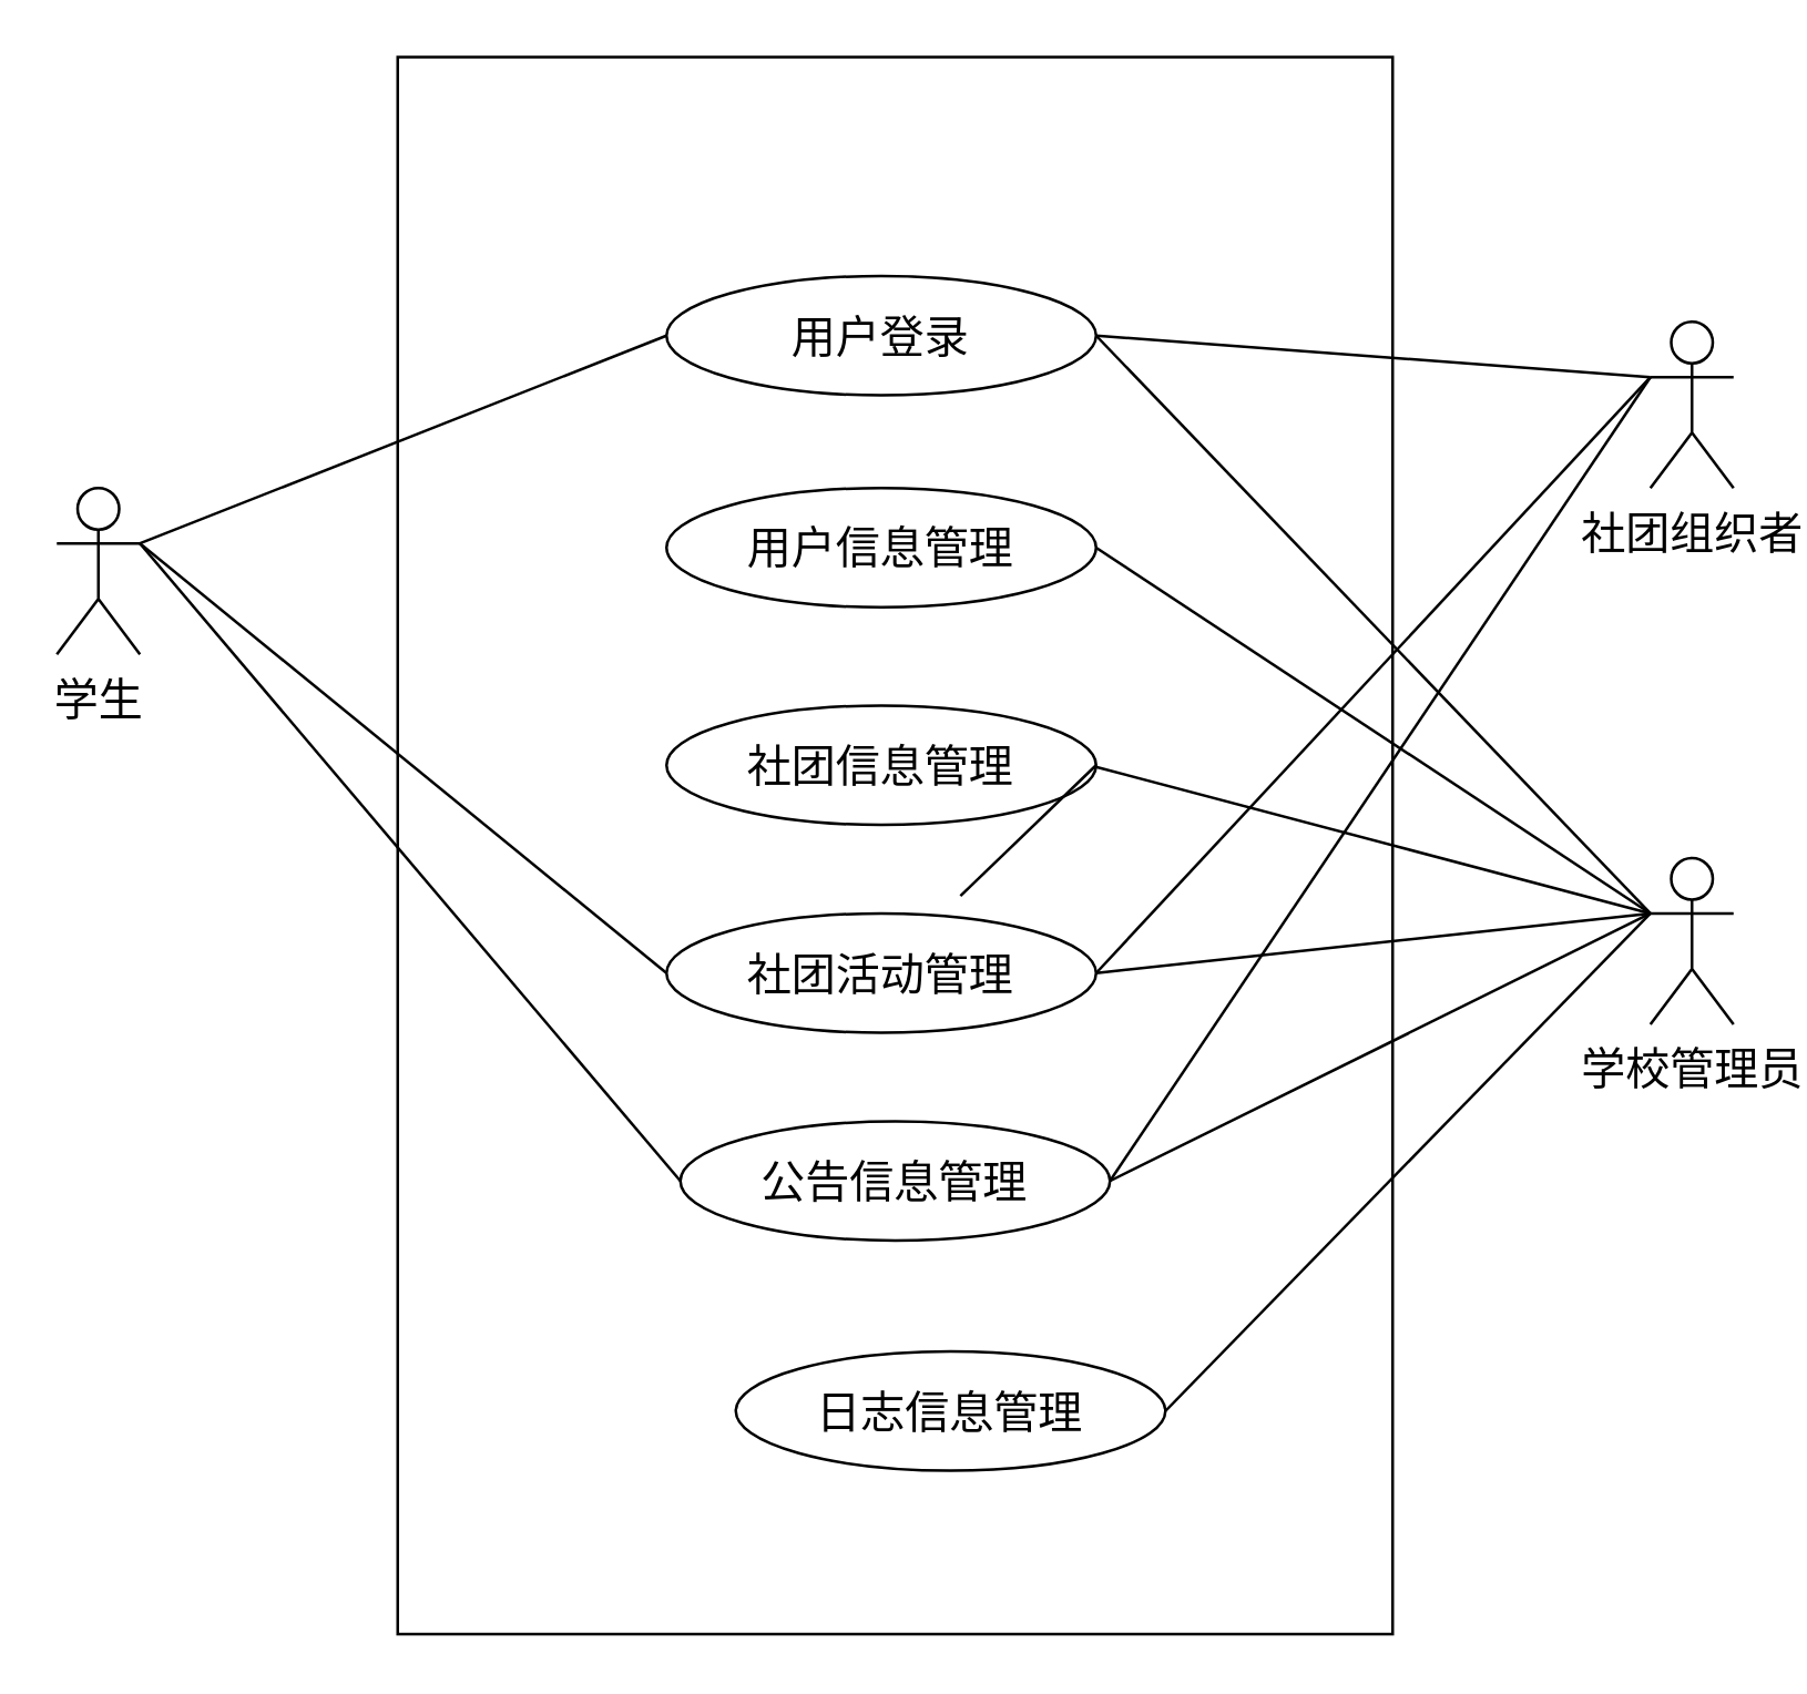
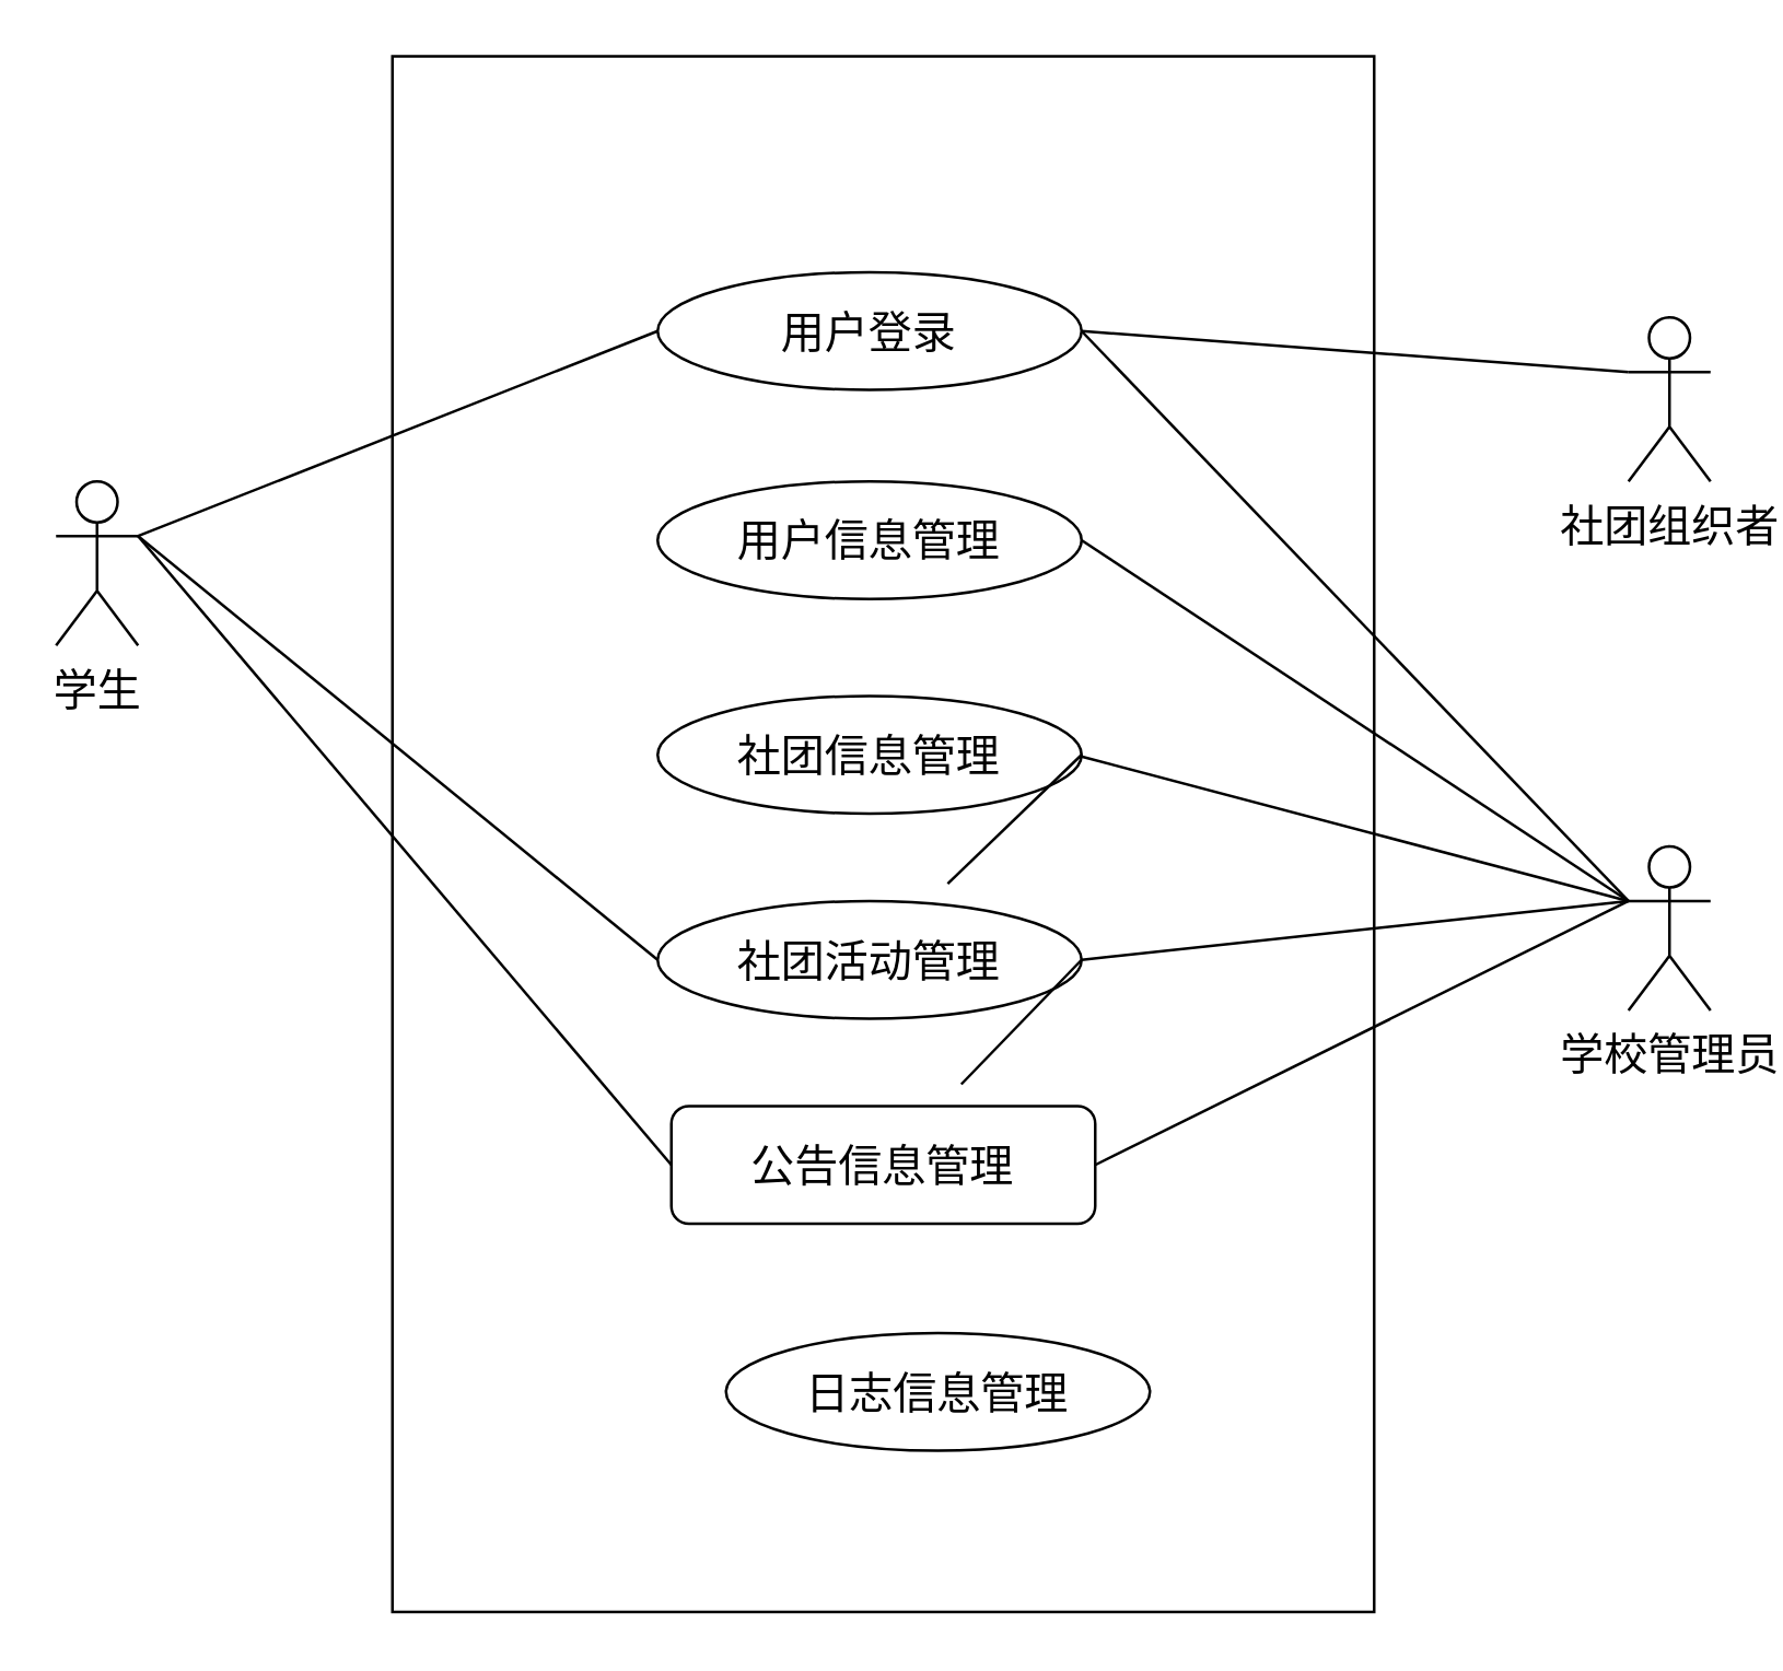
  <mxCell id="0" />
  <mxCell id="1" parent="0" />
  <mxCell id="2" value="&lt;font style=&quot;font-size: 16px;&quot;&gt;社团组织者&lt;/font&gt;" style="shape=umlActor;html=1;verticalLabelPosition=bottom;verticalAlign=top;align=center;fontFamily=Architects Daughter;fontSource=https%3A%2F%2Ffonts.googleapis.com%2Fcss%3Ffamily%3DArchitects%2BDaughter;" parent="1" vertex="1"><mxGeometry x="595" y="115.5" width="30" height="60" as="geometry" /></mxCell>
  <mxCell id="3" value="&lt;font style=&quot;font-size: 16px;&quot;&gt;学校管理员&lt;/font&gt;" style="shape=umlActor;html=1;verticalLabelPosition=bottom;verticalAlign=top;align=center;fontFamily=Architects Daughter;fontSource=https%3A%2F%2Ffonts.googleapis.com%2Fcss%3Ffamily%3DArchitects%2BDaughter;" parent="1" vertex="1"><mxGeometry x="595" y="309" width="30" height="60" as="geometry" /></mxCell>
  <mxCell id="4" value="" style="rounded=0;whiteSpace=wrap;html=1;fontFamily=Architects Daughter;fontSource=https%3A%2F%2Ffonts.googleapis.com%2Fcss%3Ffamily%3DArchitects%2BDaughter;" parent="1" vertex="1"><mxGeometry x="143" y="20" width="359" height="569" as="geometry" /></mxCell>
  <mxCell id="5" value="&lt;font style=&quot;font-size: 16px;&quot;&gt;用户登录&lt;/font&gt;" style="ellipse;whiteSpace=wrap;html=1;fontFamily=Architects Daughter;fontSource=https%3A%2F%2Ffonts.googleapis.com%2Fcss%3Ffamily%3DArchitects%2BDaughter;" parent="1" vertex="1"><mxGeometry x="240" y="99" width="155" height="43" as="geometry" /></mxCell>
  <mxCell id="6" value="&lt;font style=&quot;font-size: 16px;&quot;&gt;用户信息管理&lt;/font&gt;" style="ellipse;whiteSpace=wrap;html=1;fontFamily=Architects Daughter;fontSource=https%3A%2F%2Ffonts.googleapis.com%2Fcss%3Ffamily%3DArchitects%2BDaughter;" parent="1" vertex="1"><mxGeometry x="240" y="175.5" width="155" height="43" as="geometry" /></mxCell>
  <mxCell id="7" value="&lt;font style=&quot;font-size: 16px;&quot;&gt;社团信息管理&lt;/font&gt;" style="ellipse;whiteSpace=wrap;html=1;fontFamily=Architects Daughter;fontSource=https%3A%2F%2Ffonts.googleapis.com%2Fcss%3Ffamily%3DArchitects%2BDaughter;" parent="1" vertex="1"><mxGeometry x="240" y="254" width="155" height="43" as="geometry" /></mxCell>
  <mxCell id="8" value="&lt;font style=&quot;font-size: 16px;&quot;&gt;社团活动管理&lt;/font&gt;" style="ellipse;whiteSpace=wrap;html=1;fontFamily=Architects Daughter;fontSource=https%3A%2F%2Ffonts.googleapis.com%2Fcss%3Ffamily%3DArchitects%2BDaughter;" parent="1" vertex="1"><mxGeometry x="240" y="329" width="155" height="43" as="geometry" /></mxCell>
- <mxCell id="9" value="&lt;font style=&quot;font-size: 16px;&quot;&gt;公告信息管理&lt;/font&gt;" style="ellipse;whiteSpace=wrap;html=1;fontFamily=Architects Daughter;fontSource=https%3A%2F%2Ffonts.googleapis.com%2Fcss%3Ffamily%3DArchitects%2BDaughter;" parent="1" vertex="1"><mxGeometry x="245" y="404" width="155" height="43" as="geometry" /></mxCell>
+ <mxCell id="9" value="&lt;font style=&quot;font-size: 16px;&quot;&gt;公告信息管理&lt;/font&gt;" style="whiteSpace=wrap;html=1;fontFamily=Architects Daughter;fontSource=https%3A%2F%2Ffonts.googleapis.com%2Fcss%3Ffamily%3DArchitects%2BDaughter;rounded=1;" parent="1" vertex="1"><mxGeometry x="245" y="404" width="155" height="43" as="geometry" /></mxCell>
  <mxCell id="10" value="&lt;font style=&quot;font-size: 16px;&quot;&gt;学生&lt;/font&gt;" style="shape=umlActor;html=1;verticalLabelPosition=bottom;verticalAlign=top;align=center;fontFamily=Architects Daughter;fontSource=https%3A%2F%2Ffonts.googleapis.com%2Fcss%3Ffamily%3DArchitects%2BDaughter;" parent="1" vertex="1"><mxGeometry x="20" y="175.5" width="30" height="60" as="geometry" /></mxCell>
  <mxCell id="11" value="" style="endArrow=none;html=1;rounded=0;fontFamily=Architects Daughter;fontSource=https%3A%2F%2Ffonts.googleapis.com%2Fcss%3Ffamily%3DArchitects%2BDaughter;fontSize=16;startSize=14;endSize=14;sourcePerimeterSpacing=8;targetPerimeterSpacing=8;curved=1;exitX=1;exitY=0.333;exitDx=0;exitDy=0;exitPerimeter=0;entryX=0;entryY=0.5;entryDx=0;entryDy=0;" parent="1" source="10" target="5" edge="1"><mxGeometry width="50" height="50" relative="1" as="geometry"><mxPoint x="60" y="130" as="sourcePoint" /><mxPoint x="231" y="121" as="targetPoint" /></mxGeometry></mxCell>
  <mxCell id="12" value="" style="endArrow=none;html=1;rounded=0;fontFamily=Architects Daughter;fontSource=https%3A%2F%2Ffonts.googleapis.com%2Fcss%3Ffamily%3DArchitects%2BDaughter;fontSize=16;startSize=14;endSize=14;sourcePerimeterSpacing=8;targetPerimeterSpacing=8;curved=1;exitX=1;exitY=0.5;exitDx=0;exitDy=0;" parent="1" source="7" target="8" edge="1"><mxGeometry width="50" height="50" relative="1" as="geometry"><mxPoint x="131" y="263" as="sourcePoint" /><mxPoint x="181" y="213" as="targetPoint" /></mxGeometry></mxCell>
  <mxCell id="13" value="" style="endArrow=none;html=1;rounded=0;fontFamily=Architects Daughter;fontSource=https%3A%2F%2Ffonts.googleapis.com%2Fcss%3Ffamily%3DArchitects%2BDaughter;fontSize=16;startSize=14;endSize=14;sourcePerimeterSpacing=8;targetPerimeterSpacing=8;curved=1;exitX=0;exitY=0.333;exitDx=0;exitDy=0;exitPerimeter=0;entryX=0.997;entryY=0.511;entryDx=0;entryDy=0;entryPerimeter=0;" parent="1" source="3" target="7" edge="1"><mxGeometry width="50" height="50" relative="1" as="geometry"><mxPoint x="131" y="263" as="sourcePoint" /><mxPoint x="397" y="276" as="targetPoint" /></mxGeometry></mxCell>
  <mxCell id="14" value="" style="endArrow=none;html=1;rounded=0;fontFamily=Architects Daughter;fontSource=https%3A%2F%2Ffonts.googleapis.com%2Fcss%3Ffamily%3DArchitects%2BDaughter;fontSize=16;startSize=14;endSize=14;sourcePerimeterSpacing=8;targetPerimeterSpacing=8;curved=1;entryX=0;entryY=0.333;entryDx=0;entryDy=0;entryPerimeter=0;exitX=1;exitY=0.5;exitDx=0;exitDy=0;" parent="1" source="9" target="3" edge="1"><mxGeometry width="50" height="50" relative="1" as="geometry"><mxPoint x="210" y="327" as="sourcePoint" /><mxPoint x="260" y="277" as="targetPoint" /></mxGeometry></mxCell>
  <mxCell id="15" value="" style="endArrow=none;html=1;rounded=0;fontFamily=Architects Daughter;fontSource=https%3A%2F%2Ffonts.googleapis.com%2Fcss%3Ffamily%3DArchitects%2BDaughter;fontSize=16;startSize=14;endSize=14;sourcePerimeterSpacing=8;targetPerimeterSpacing=8;curved=1;entryX=0;entryY=0.333;entryDx=0;entryDy=0;entryPerimeter=0;exitX=1;exitY=0.5;exitDx=0;exitDy=0;" parent="1" source="8" target="3" edge="1"><mxGeometry width="50" height="50" relative="1" as="geometry"><mxPoint x="396" y="352" as="sourcePoint" /><mxPoint x="415" y="335" as="targetPoint" /></mxGeometry></mxCell>
  <mxCell id="16" value="" style="endArrow=none;html=1;rounded=0;fontFamily=Architects Daughter;fontSource=https%3A%2F%2Ffonts.googleapis.com%2Fcss%3Ffamily%3DArchitects%2BDaughter;fontSize=16;startSize=14;endSize=14;sourcePerimeterSpacing=8;targetPerimeterSpacing=8;curved=1;entryX=1;entryY=0.333;entryDx=0;entryDy=0;entryPerimeter=0;exitX=0;exitY=0.5;exitDx=0;exitDy=0;" parent="1" source="8" target="10" edge="1"><mxGeometry width="50" height="50" relative="1" as="geometry"><mxPoint x="229" y="322" as="sourcePoint" /><mxPoint x="279" y="272" as="targetPoint" /></mxGeometry></mxCell>
- <mxCell id="17" value="" style="endArrow=none;html=1;rounded=0;fontFamily=Architects Daughter;fontSource=https%3A%2F%2Ffonts.googleapis.com%2Fcss%3Ffamily%3DArchitects%2BDaughter;fontSize=16;startSize=14;endSize=14;sourcePerimeterSpacing=8;targetPerimeterSpacing=8;curved=1;entryX=0;entryY=0.333;entryDx=0;entryDy=0;entryPerimeter=0;exitX=1;exitY=0.5;exitDx=0;exitDy=0;" parent="1" source="8" target="2" edge="1"><mxGeometry width="50" height="50" relative="1" as="geometry"><mxPoint x="396" y="359" as="sourcePoint" /><mxPoint x="481" y="146" as="targetPoint" /></mxGeometry></mxCell>
+ <mxCell id="17" value="" style="endArrow=none;html=1;rounded=0;fontFamily=Architects Daughter;fontSource=https%3A%2F%2Ffonts.googleapis.com%2Fcss%3Ffamily%3DArchitects%2BDaughter;fontSize=16;startSize=14;endSize=14;sourcePerimeterSpacing=8;targetPerimeterSpacing=8;curved=1;exitX=1;exitY=0.5;exitDx=0;exitDy=0;" parent="1" source="8" target="9" edge="1"><mxGeometry width="50" height="50" relative="1" as="geometry"><mxPoint x="396" y="359" as="sourcePoint" /><mxPoint x="481" y="146" as="targetPoint" /></mxGeometry></mxCell>
  <mxCell id="18" value="" style="endArrow=none;html=1;rounded=0;entryX=0;entryY=0.5;entryDx=0;entryDy=0;exitX=1;exitY=0.333;exitDx=0;exitDy=0;exitPerimeter=0;" edge="1" parent="1" source="10" target="9"><mxGeometry width="50" height="50" relative="1" as="geometry"><mxPoint x="-108" y="391" as="sourcePoint" /><mxPoint x="-58" y="341" as="targetPoint" /></mxGeometry></mxCell>
  <mxCell id="19" value="" style="endArrow=none;html=1;rounded=0;entryX=0;entryY=0.333;entryDx=0;entryDy=0;entryPerimeter=0;exitX=1;exitY=0.5;exitDx=0;exitDy=0;" edge="1" parent="1" source="5" target="2"><mxGeometry width="50" height="50" relative="1" as="geometry"><mxPoint x="449" y="153" as="sourcePoint" /><mxPoint x="499" y="103" as="targetPoint" /></mxGeometry></mxCell>
- <mxCell id="20" value="" style="endArrow=none;html=1;rounded=0;entryX=0;entryY=0.333;entryDx=0;entryDy=0;entryPerimeter=0;exitX=1;exitY=0.5;exitDx=0;exitDy=0;" edge="1" parent="1" source="9" target="2"><mxGeometry width="50" height="50" relative="1" as="geometry"><mxPoint x="562" y="318" as="sourcePoint" /><mxPoint x="612" y="268" as="targetPoint" /></mxGeometry></mxCell>
  <mxCell id="21" value="" style="endArrow=none;html=1;rounded=0;entryX=0;entryY=0.333;entryDx=0;entryDy=0;entryPerimeter=0;exitX=1;exitY=0.5;exitDx=0;exitDy=0;" edge="1" parent="1" source="6" target="3"><mxGeometry width="50" height="50" relative="1" as="geometry"><mxPoint x="712" y="317" as="sourcePoint" /><mxPoint x="762" y="267" as="targetPoint" /></mxGeometry></mxCell>
  <mxCell id="22" value="" style="endArrow=none;html=1;rounded=0;entryX=1;entryY=0.5;entryDx=0;entryDy=0;exitX=0;exitY=0.333;exitDx=0;exitDy=0;exitPerimeter=0;" edge="1" parent="1" source="3" target="5"><mxGeometry width="50" height="50" relative="1" as="geometry"><mxPoint x="658" y="286" as="sourcePoint" /><mxPoint x="734" y="253" as="targetPoint" /></mxGeometry></mxCell>
  <mxCell id="23" value="&lt;font style=&quot;font-size: 16px;&quot;&gt;日志信息管理&lt;/font&gt;" style="ellipse;whiteSpace=wrap;html=1;fontFamily=Architects Daughter;fontSource=https%3A%2F%2Ffonts.googleapis.com%2Fcss%3Ffamily%3DArchitects%2BDaughter;" vertex="1" parent="1"><mxGeometry x="265" y="487" width="155" height="43" as="geometry" /></mxCell>
- <mxCell id="24" value="" style="endArrow=none;html=1;rounded=0;fontFamily=Architects Daughter;fontSource=https%3A%2F%2Ffonts.googleapis.com%2Fcss%3Ffamily%3DArchitects%2BDaughter;fontSize=16;startSize=14;endSize=14;sourcePerimeterSpacing=8;targetPerimeterSpacing=8;curved=1;entryX=0;entryY=0.333;entryDx=0;entryDy=0;entryPerimeter=0;exitX=1;exitY=0.5;exitDx=0;exitDy=0;" edge="1" parent="1" source="23" target="3"><mxGeometry width="50" height="50" relative="1" as="geometry"><mxPoint x="548" y="571" as="sourcePoint" /><mxPoint x="743" y="474" as="targetPoint" /></mxGeometry></mxCell>
